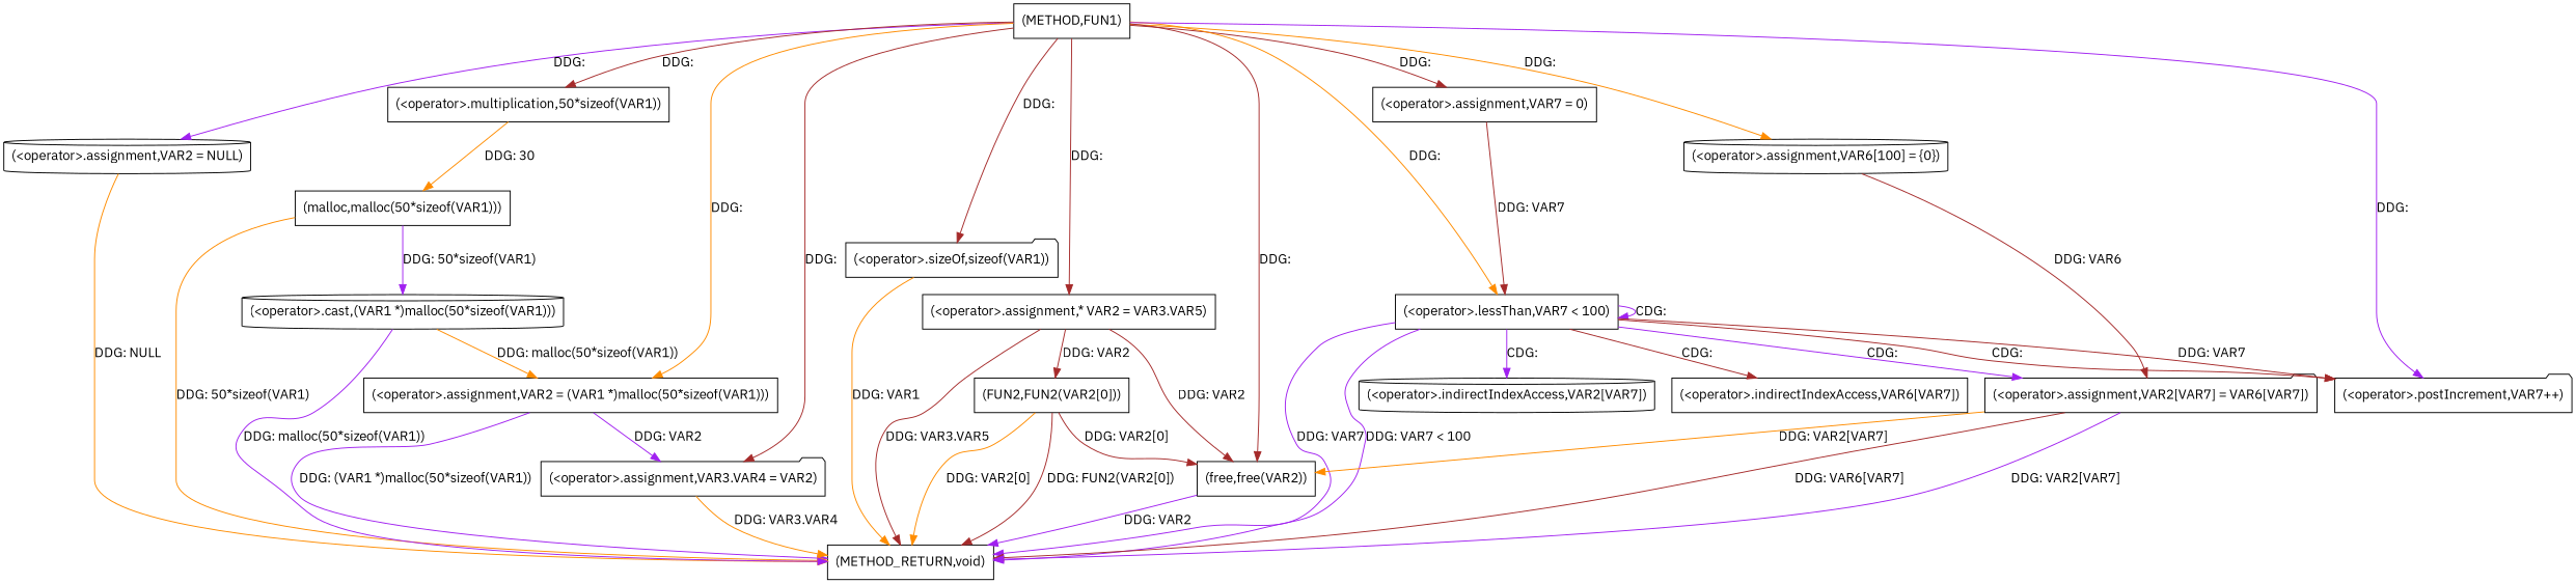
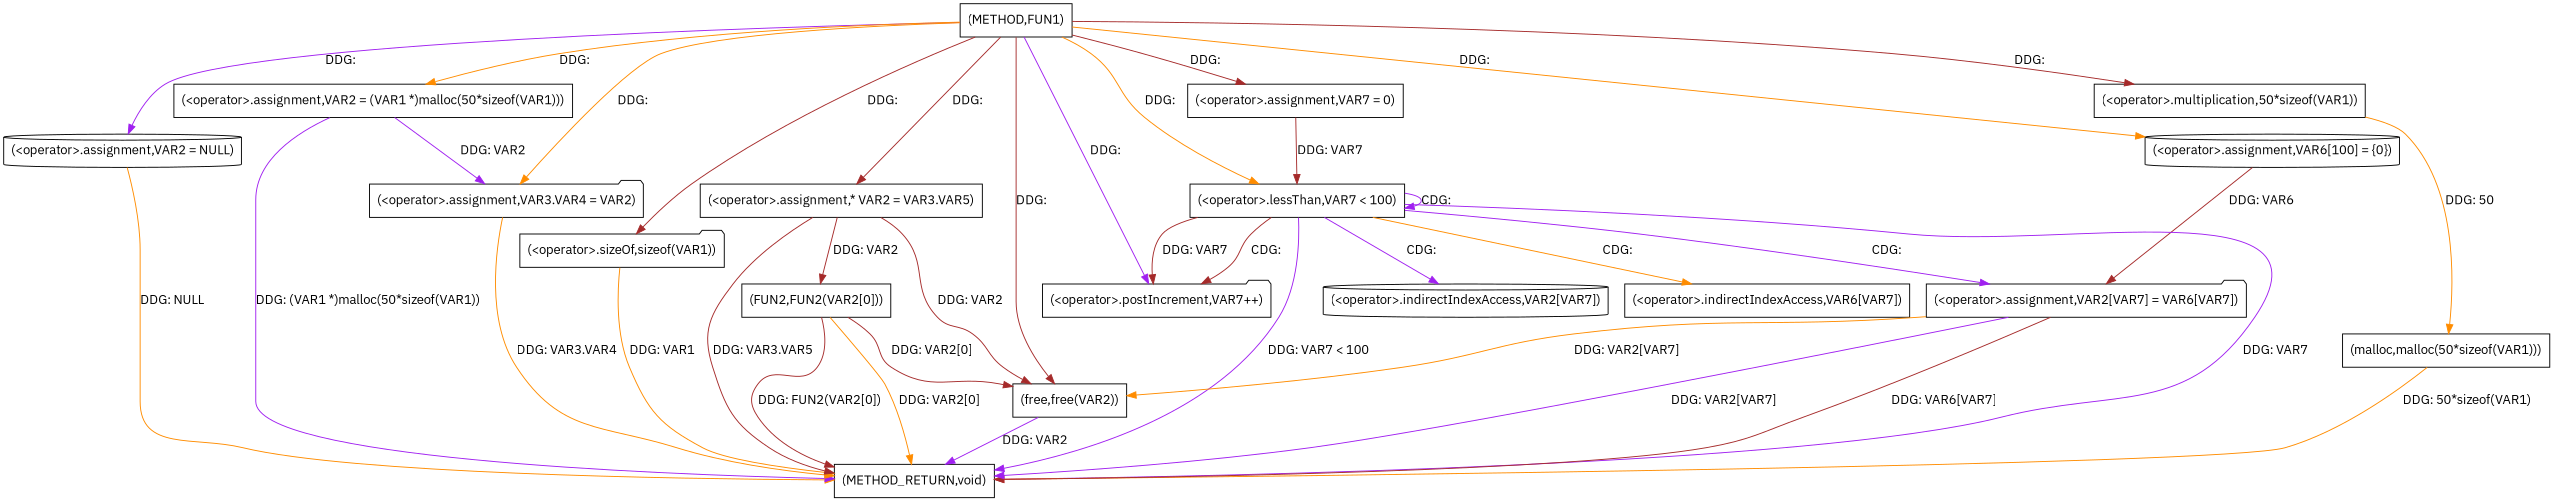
  digraph {
    fontname="IBM Plex Sans"
    node [fontname="IBM Plex Sans" shape=box]
    edge [color=brown fontname="IBM Plex Sans"]
    n1 [label="(METHOD,FUN1)"]
    n2 [label="(<operator>.assignment,VAR2 = NULL)" shape=cylinder]
    n3 [label="(<operator>.assignment,VAR2 = (VAR1 *)malloc(50*sizeof(VAR1)))"]
    n4 [label="(<operator>.multiplication,50*sizeof(VAR1))"]
    n5 [label="(<operator>.sizeOf,sizeof(VAR1))" shape=folder]
    n6 [label="(<operator>.assignment,VAR3.VAR4 = VAR2)" shape=folder]
    n7 [label="(<operator>.assignment,* VAR2 = VAR3.VAR5)"]
    n8 [label="(<operator>.assignment,VAR6[100] = {0})" shape=cylinder]
    n9 [label="(<operator>.assignment,VAR7 = 0)"]
    n10 [label="(<operator>.lessThan,VAR7 < 100)"]
    n11 [label="(<operator>.postIncrement,VAR7++)" shape=folder]
    n12 [label="(free,free(VAR2))"]
    n13 [label="(METHOD_RETURN,void)"]
    n14 [label="(malloc,malloc(50*sizeof(VAR1)))"]
    n15 [label="(FUN2,FUN2(VAR2[0]))"]
    n16 [label="(<operator>.assignment,VAR2[VAR7] = VAR6[VAR7])" shape=folder]
    n17 [label="(<operator>.indirectIndexAccess,VAR2[VAR7])" shape=cylinder]
    n18 [label="(<operator>.indirectIndexAccess,VAR6[VAR7])"]
-   n19 [label="(<operator>.cast,(VAR1 *)malloc(50*sizeof(VAR1)))" shape=cylinder]
    n1 -> n2 [color=purple label="DDG: "]
    n1 -> n3 [color=darkorange label="DDG: "]
    n1 -> n4 [label="DDG: "]
    n1 -> n5 [label="DDG: "]
-   n1 -> n6 [label="DDG: "]
+   n1 -> n6 [color=darkorange label="DDG: "]
    n1 -> n7 [label="DDG: "]
    n1 -> n8 [color=darkorange label="DDG: "]
    n1 -> n9 [label="DDG: "]
    n1 -> n10 [color=darkorange label="DDG: "]
    n1 -> n11 [color=purple label="DDG: "]
    n1 -> n12 [label="DDG: "]
    n2 -> n13 [color=darkorange label="DDG: NULL"]
    n3 -> n6 [color=purple label="DDG: VAR2"]
    n3 -> n13 [color=purple label="DDG: (VAR1 *)malloc(50*sizeof(VAR1))"]
-   n4 -> n14 [color=darkorange label="DDG: 30"]
+   n4 -> n14 [color=darkorange label="DDG: 50"]
    n5 -> n13 [color=darkorange label="DDG: VAR1"]
    n6 -> n13 [color=darkorange label="DDG: VAR3.VAR4"]
    n7 -> n12 [label="DDG: VAR2"]
    n7 -> n13 [label="DDG: VAR3.VAR5"]
    n7 -> n15 [label="DDG: VAR2"]
    n8 -> n16 [label="DDG: VAR6"]
    n9 -> n10 [label="DDG: VAR7"]
    n10 -> n10 [color=purple label="CDG: "]
    n10 -> n11 [label="DDG: VAR7"]
    n10 -> n11 [label="CDG: "]
    n10 -> n13 [color=purple label="DDG: VAR7"]
    n10 -> n13 [color=purple label="DDG: VAR7 < 100"]
    n10 -> n16 [color=purple label="CDG: "]
    n10 -> n17 [color=purple label="CDG: "]
-   n10 -> n18 [label="CDG: "]
+   n10 -> n18 [color=darkorange label="CDG: "]
    n12 -> n13 [color=purple label="DDG: VAR2"]
    n14 -> n13 [color=darkorange label="DDG: 50*sizeof(VAR1)"]
-   n14 -> n19 [color=purple label="DDG: 50*sizeof(VAR1)"]
    n15 -> n12 [label="DDG: VAR2[0]"]
    n15 -> n13 [color=darkorange label="DDG: VAR2[0]"]
    n15 -> n13 [label="DDG: FUN2(VAR2[0])"]
    n16 -> n12 [color=darkorange label="DDG: VAR2[VAR7]"]
    n16 -> n13 [label="DDG: VAR6[VAR7]"]
    n16 -> n13 [color=purple label="DDG: VAR2[VAR7]"]
-   n19 -> n3 [color=darkorange label="DDG: malloc(50*sizeof(VAR1))"]
-   n19 -> n13 [color=purple label="DDG: malloc(50*sizeof(VAR1))"]
  }
